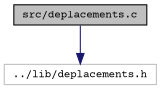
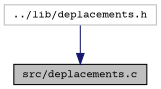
  digraph {
    fontname="Courier Prime"
    node [fontname="Courier Prime" fontsize=10 shape=record style=filled]
    n1 [color=black fillcolor=grey75 fontcolor=black height=0.2 label="src/deplacements.c" width=0.4]
    n2 [color=grey75 fillcolor=white height=0.2 label="../lib/deplacements.h" width=0.4]
-   n1 -> n2 [color=midnightblue fontname="Courier Prime" fontsize=10 labelfontname=Helvetica labelfontsize=10 style=solid]
+   n2 -> n1 [color=midnightblue fontname="Courier Prime" fontsize=10 labelfontname=Helvetica labelfontsize=10 style=solid]
  }
